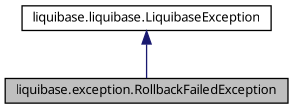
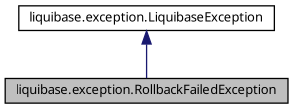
  digraph {
    fontname="Noto Sans"
    node [color=black fontname="Noto Sans" fontsize=10 shape=record style=filled]
    n1 [fillcolor=grey75 fontcolor=black height=0.2 label="liquibase.exception.RollbackFailedException" width=0.4]
-   n2 [fillcolor=white height=0.2 label="liquibase.liquibase.LiquibaseException" width=0.4]
+   n2 [fillcolor=white height=0.2 label="liquibase.exception.LiquibaseException" width=0.4]
    n2 -> n1 [color=midnightblue dir=back fontname="Noto Sans" fontsize=10 labelfontname="FreeSans.ttf" labelfontsize=10 style=solid]
  }
